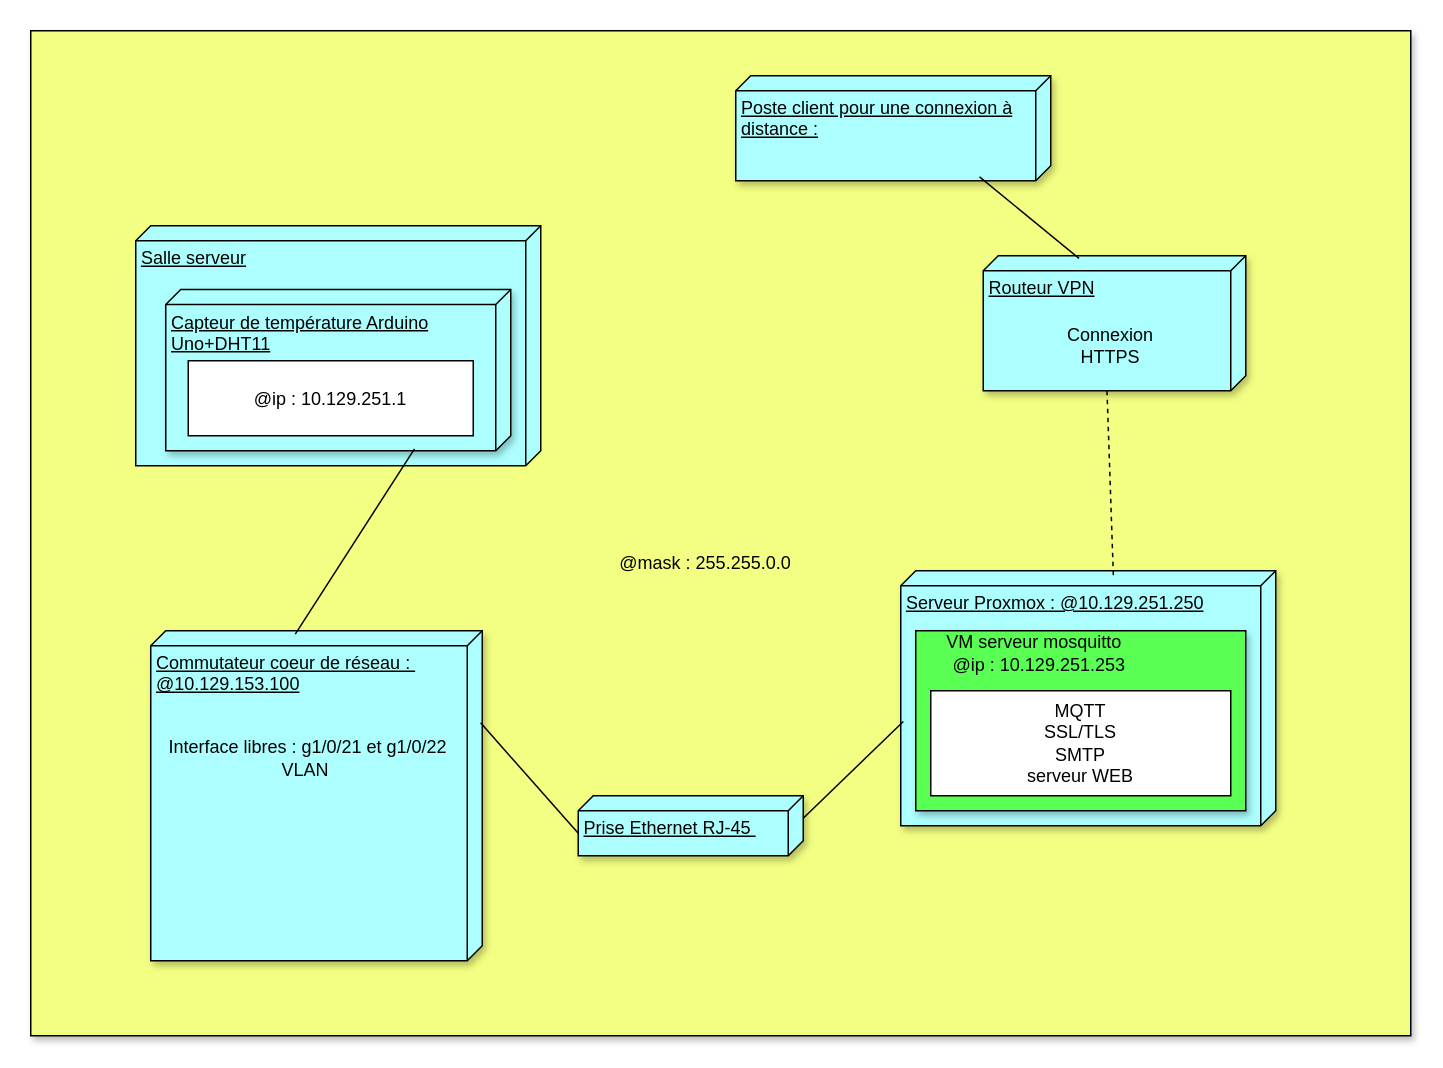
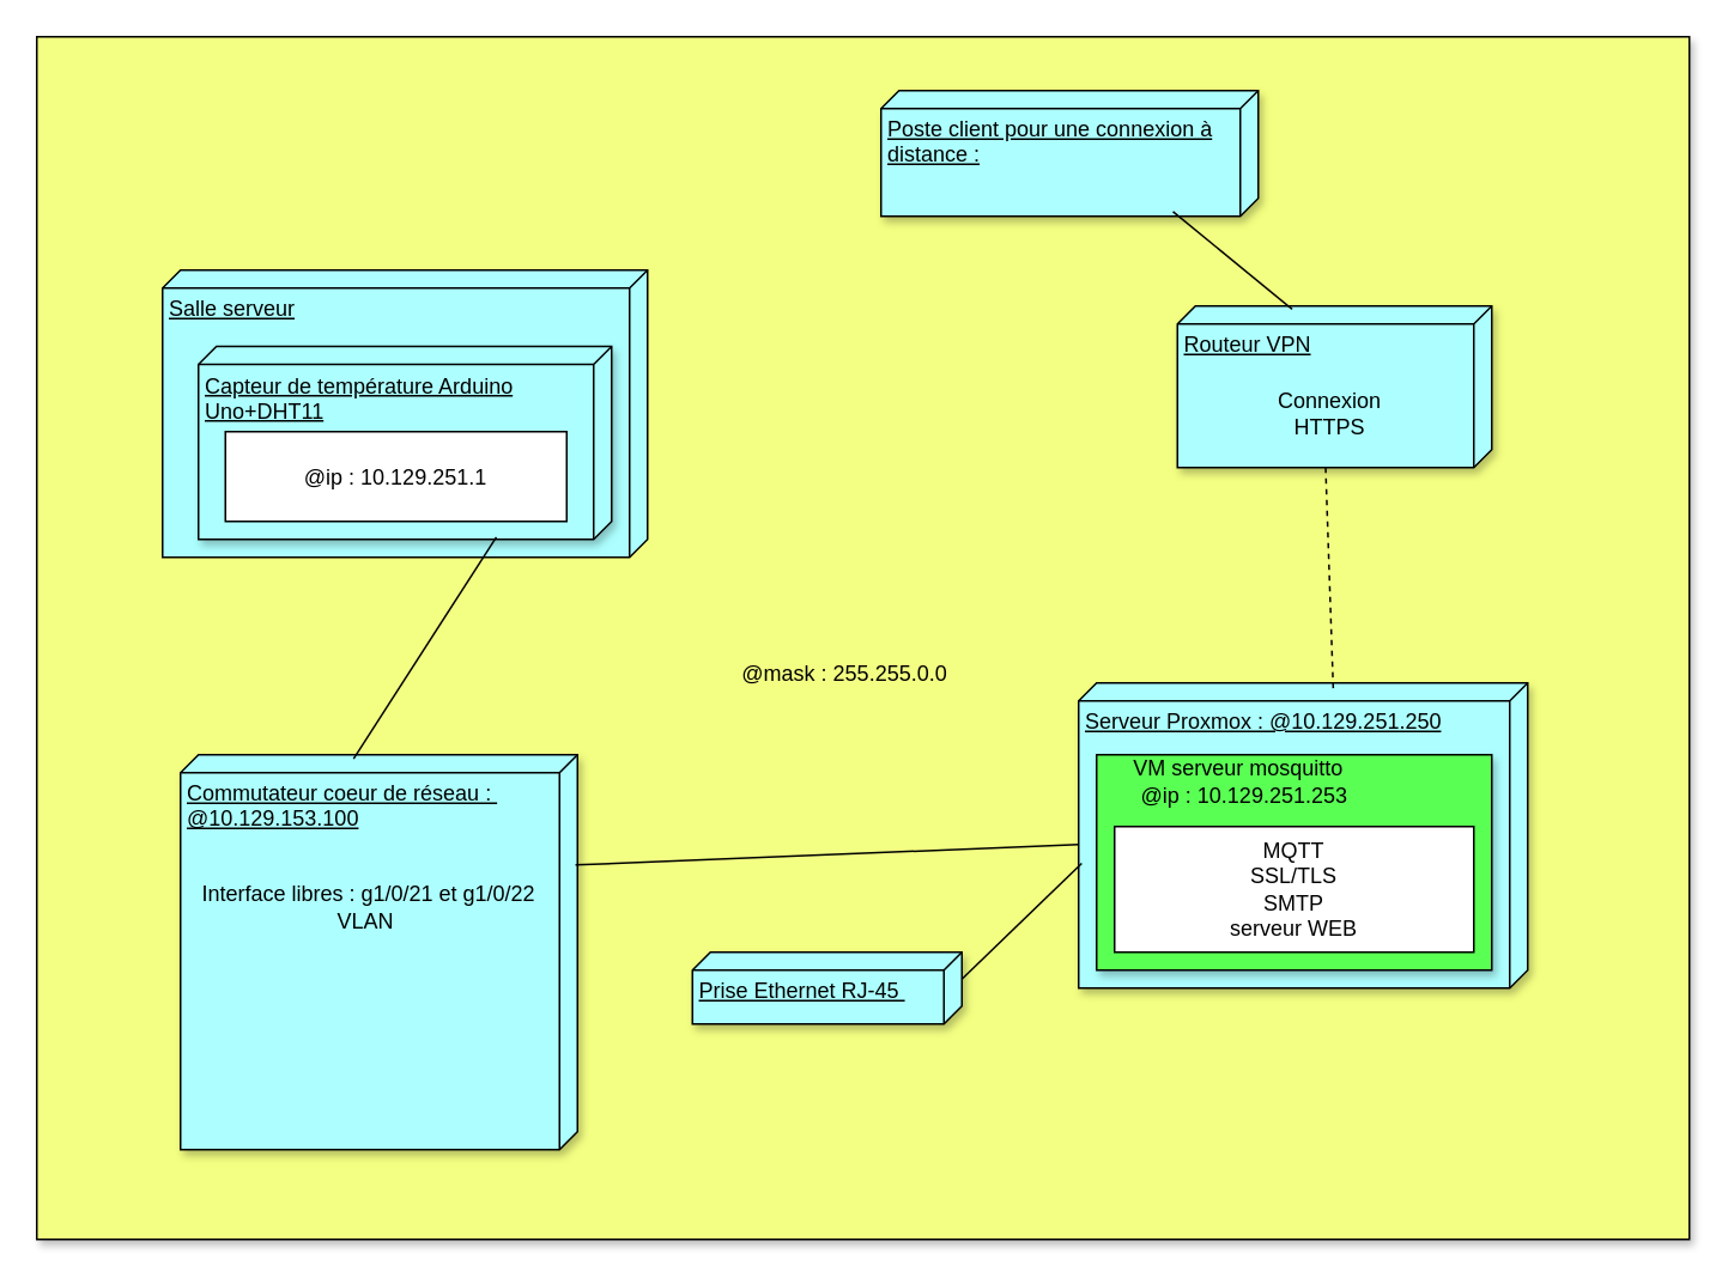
  <mxCell id="0" />
  <mxCell id="1" parent="0" />
  <mxCell id="2" value="" style="rounded=0;whiteSpace=wrap;html=1;shadow=1;fillColor=#F3FF82;" parent="1" vertex="1"><mxGeometry x="20" y="20" width="920" height="670" as="geometry" /></mxCell>
  <mxCell id="3" value="Routeur VPN" style="verticalAlign=top;align=left;spacingTop=8;spacingLeft=2;spacingRight=12;shape=cube;size=10;direction=south;fontStyle=4;html=1;whiteSpace=wrap;shadow=1;fillColor=#ADFFFF;" vertex="1" parent="1"><mxGeometry x="655" y="170" width="175" height="90" as="geometry" /></mxCell>
  <mxCell id="4" value="&lt;span style=&quot;text-align: center;&quot;&gt;Salle serveur&lt;/span&gt;" style="verticalAlign=top;align=left;spacingTop=8;spacingLeft=2;spacingRight=12;shape=cube;size=10;direction=south;fontStyle=4;html=1;whiteSpace=wrap;strokeColor=default;fontFamily=Helvetica;fontSize=12;fontColor=default;fillColor=#ADFFFF;" parent="1" vertex="1"><mxGeometry x="90" y="150" width="270" height="160" as="geometry" /></mxCell>
  <mxCell id="5" value="Serveur Proxmox : @10.129.251.250" style="verticalAlign=top;align=left;spacingTop=8;spacingLeft=2;spacingRight=12;shape=cube;size=10;direction=south;fontStyle=4;html=1;whiteSpace=wrap;shadow=1;fillColor=#ADFFFF;" parent="1" vertex="1"><mxGeometry x="600" y="380" width="250" height="170" as="geometry" /></mxCell>
  <mxCell id="6" value="" style="rounded=0;whiteSpace=wrap;html=1;shadow=1;fillColor=#5AFF54;" parent="1" vertex="1"><mxGeometry x="610" y="420" width="220" height="120" as="geometry" /></mxCell>
  <mxCell id="7" value="Capteur de température Arduino Uno+DHT11" style="verticalAlign=top;align=left;spacingTop=8;spacingLeft=2;spacingRight=12;shape=cube;size=10;direction=south;fontStyle=4;html=1;whiteSpace=wrap;shadow=1;fillColor=#ADFFFF;" parent="1" vertex="1"><mxGeometry x="110" y="192.5" width="230" height="107.5" as="geometry" /></mxCell>
  <mxCell id="8" value="" style="rounded=0;whiteSpace=wrap;html=1;" parent="1" vertex="1"><mxGeometry x="125" y="240" width="190" height="50" as="geometry" /></mxCell>
  <mxCell id="9" value="Commutateur coeur de réseau :&amp;nbsp;&lt;div&gt;@10.129.153.100&lt;/div&gt;" style="verticalAlign=top;align=left;spacingTop=8;spacingLeft=2;spacingRight=12;shape=cube;size=10;direction=south;fontStyle=4;html=1;whiteSpace=wrap;shadow=1;fillColor=#ADFFFF;" parent="1" vertex="1"><mxGeometry x="100" y="420" width="221" height="220" as="geometry" /></mxCell>
  <mxCell id="10" value="Interface libres : g1/0/21 et g1/0/22&lt;div&gt;VLAN&amp;nbsp;&lt;/div&gt;" style="text;html=1;align=center;verticalAlign=middle;whiteSpace=wrap;rounded=0;" parent="1" vertex="1"><mxGeometry x="110" y="485" width="190" height="40" as="geometry" /></mxCell>
  <mxCell id="11" value="@mask : 255.255.0.0" style="text;html=1;align=center;verticalAlign=middle;whiteSpace=wrap;rounded=0;" parent="1" vertex="1"><mxGeometry x="405" y="360" width="130" height="30" as="geometry" /></mxCell>
  <mxCell id="12" value="VM serveur mosquitto&amp;nbsp;&amp;nbsp;&lt;div&gt;@ip : 10.129.251.253&lt;/div&gt;" style="text;html=1;align=center;verticalAlign=middle;whiteSpace=wrap;rounded=0;" parent="1" vertex="1"><mxGeometry x="610" y="420" width="165" height="30" as="geometry" /></mxCell>
  <mxCell id="13" value="@ip : 10.129.251.1&lt;div&gt;&lt;br&gt;&lt;div&gt;&lt;br&gt;&lt;/div&gt;&lt;/div&gt;" style="text;html=1;align=center;verticalAlign=middle;whiteSpace=wrap;rounded=0;shadow=1;" parent="1" vertex="1"><mxGeometry x="125" y="250" width="190" height="60" as="geometry" /></mxCell>
  <mxCell id="14" value="" style="rounded=0;whiteSpace=wrap;html=1;" parent="1" vertex="1"><mxGeometry x="620" y="460" width="200" height="70" as="geometry" /></mxCell>
  <mxCell id="15" value="" style="endArrow=none;html=1;rounded=0;exitX=0.988;exitY=0.279;exitDx=0;exitDy=0;exitPerimeter=0;entryX=0.01;entryY=0.564;entryDx=0;entryDy=0;entryPerimeter=0;" parent="1" source="7" target="9" edge="1"><mxGeometry width="50" height="50" relative="1" as="geometry"><mxPoint x="560" y="370" as="sourcePoint" /><mxPoint x="610" y="320" as="targetPoint" /></mxGeometry></mxCell>
  <mxCell id="16" value="MQTT&lt;div&gt;SSL/TLS&lt;/div&gt;&lt;div&gt;SMTP&lt;/div&gt;&lt;div&gt;serveur WEB&lt;/div&gt;" style="text;html=1;align=center;verticalAlign=middle;whiteSpace=wrap;rounded=0;shadow=1;" parent="1" vertex="1"><mxGeometry x="620" y="465" width="200" height="60" as="geometry" /></mxCell>
  <mxCell id="17" value="Prise Ethernet RJ-45&amp;nbsp;" style="verticalAlign=top;align=left;spacingTop=8;spacingLeft=2;spacingRight=12;shape=cube;size=10;direction=south;fontStyle=4;html=1;whiteSpace=wrap;shadow=1;fillColor=#ADFFFF;" parent="1" vertex="1"><mxGeometry x="385" y="530" width="150" height="40" as="geometry" /></mxCell>
- <mxCell id="18" value="" style="endArrow=none;html=1;rounded=0;exitX=0.279;exitY=0.005;exitDx=0;exitDy=0;exitPerimeter=0;entryX=0;entryY=0;entryDx=25;entryDy=150;entryPerimeter=0;" parent="1" source="9" target="17" edge="1"><mxGeometry width="50" height="50" relative="1" as="geometry"><mxPoint x="486" y="332" as="sourcePoint" /><mxPoint x="586" y="512" as="targetPoint" /></mxGeometry></mxCell>
+ <mxCell id="18" value="" style="endArrow=none;html=1;rounded=0;exitX=0.279;exitY=0.005;exitDx=0;exitDy=0;exitPerimeter=0;" parent="1" source="9" target="5" edge="1"><mxGeometry width="50" height="50" relative="1" as="geometry"><mxPoint x="486" y="332" as="sourcePoint" /><mxPoint x="586" y="512" as="targetPoint" /></mxGeometry></mxCell>
  <mxCell id="19" style="edgeStyle=orthogonalEdgeStyle;rounded=0;orthogonalLoop=1;jettySize=auto;html=1;exitX=0.5;exitY=1;exitDx=0;exitDy=0;" parent="1" edge="1"><mxGeometry relative="1" as="geometry"><mxPoint x="800" y="330" as="sourcePoint" /><mxPoint x="800" y="330" as="targetPoint" /></mxGeometry></mxCell>
  <mxCell id="20" value="Poste client pour une connexion à distance :" style="verticalAlign=top;align=left;spacingTop=8;spacingLeft=2;spacingRight=12;shape=cube;size=10;direction=south;fontStyle=4;html=1;whiteSpace=wrap;shadow=1;fillColor=#ADFFFF;" parent="1" vertex="1"><mxGeometry x="490" width="210" height="70" as="geometry" y="50" /></mxCell>
  <mxCell id="21" value="" style="endArrow=none;html=1;rounded=0;exitX=0.963;exitY=0.226;exitDx=0;exitDy=0;exitPerimeter=0;entryX=0.02;entryY=0.635;entryDx=0;entryDy=0;entryPerimeter=0;" parent="1" source="20" target="3" edge="1"><mxGeometry width="50" height="50" relative="1" as="geometry"><mxPoint x="286" y="309" as="sourcePoint" /><mxPoint x="206" y="432" as="targetPoint" /></mxGeometry></mxCell>
  <mxCell id="22" value="Connexion HTTPS" style="text;html=1;align=center;verticalAlign=middle;whiteSpace=wrap;rounded=0;" parent="1" vertex="1"><mxGeometry x="710" y="215" width="60" height="30" as="geometry" /></mxCell>
  <mxCell id="23" value="" style="endArrow=none;html=1;rounded=0;exitX=0;exitY=0;exitDx=15;exitDy=0;entryX=0.591;entryY=0.993;entryDx=0;entryDy=0;entryPerimeter=0;exitPerimeter=0;" parent="1" source="17" target="5" edge="1"><mxGeometry width="50" height="50" relative="1" as="geometry"><mxPoint x="645" y="320" as="sourcePoint" /><mxPoint x="740" y="390" as="targetPoint" /></mxGeometry></mxCell>
  <mxCell id="24" value="" style="endArrow=none;html=1;rounded=0;exitX=0;exitY=0;exitDx=90;exitDy=92.5;exitPerimeter=0;entryX=0.02;entryY=0.433;entryDx=0;entryDy=0;entryPerimeter=0;dashed=1;" edge="1" parent="1" source="3" target="5"><mxGeometry width="50" height="50" relative="1" as="geometry"><mxPoint x="663" y="127" as="sourcePoint" /><mxPoint x="729" y="182" as="targetPoint" /></mxGeometry></mxCell>
